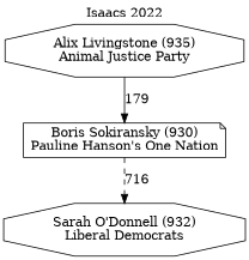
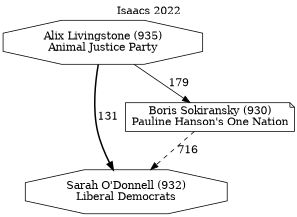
  digraph {
    label="Isaacs 2022"
    labelloc=t
    mclimit=10
    node [shape=octagon]
    n1 [label="Sarah O'Donnell (932)\nLiberal Democrats"]
    n2 [label="Boris Sokiransky (930)\nPauline Hanson's One Nation" shape=note]
    n3 [label="Alix Livingstone (935)\nAnimal Justice Party"]
    n2 -> n1 [label=716 style=dashed]
+   n3 -> n1 [label=131 style=bold]
    n3 -> n2 [label=179 style=solid]
  }
